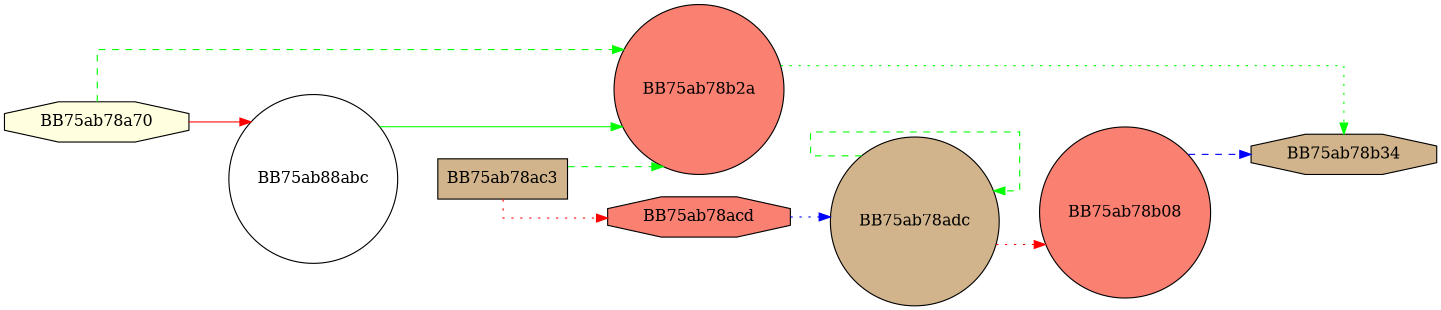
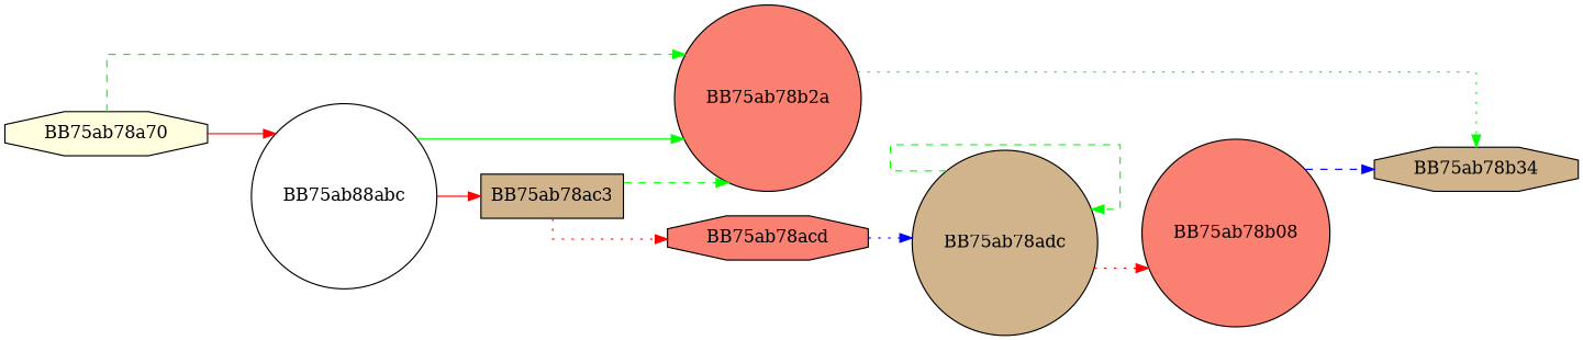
  digraph {
    rankdir=LR
    splines=ortho
    node [fillcolor=salmon shape=circle style=filled]
    edge [color=green style=dashed]
    BB75ab78a70 [fillcolor=lightyellow shape=octagon]
    BB75ab78b2a
    n3 [fillcolor=white label=BB75ab88abc]
    BB75ab78b34 [fillcolor=tan shape=octagon]
    BB75ab78ac3 [fillcolor=tan shape=box]
    BB75ab78acd [shape=octagon]
    BB75ab78adc [fillcolor=tan]
    BB75ab78b08
    BB75ab78a70 -> BB75ab78b2a
    BB75ab78a70 -> n3 [color=red style=solid]
    BB75ab78b2a -> BB75ab78b34 [style=dotted]
    n3 -> BB75ab78b2a [style=solid]
+   n3 -> BB75ab78ac3 [color=red style=solid]
    BB75ab78ac3 -> BB75ab78b2a
    BB75ab78ac3 -> BB75ab78acd [color=red style=dotted]
    BB75ab78acd -> BB75ab78adc [color=blue style=dotted]
    BB75ab78adc -> BB75ab78adc
    BB75ab78adc -> BB75ab78b08 [color=red style=dotted]
    BB75ab78b08 -> BB75ab78b34 [color=blue]
  }
